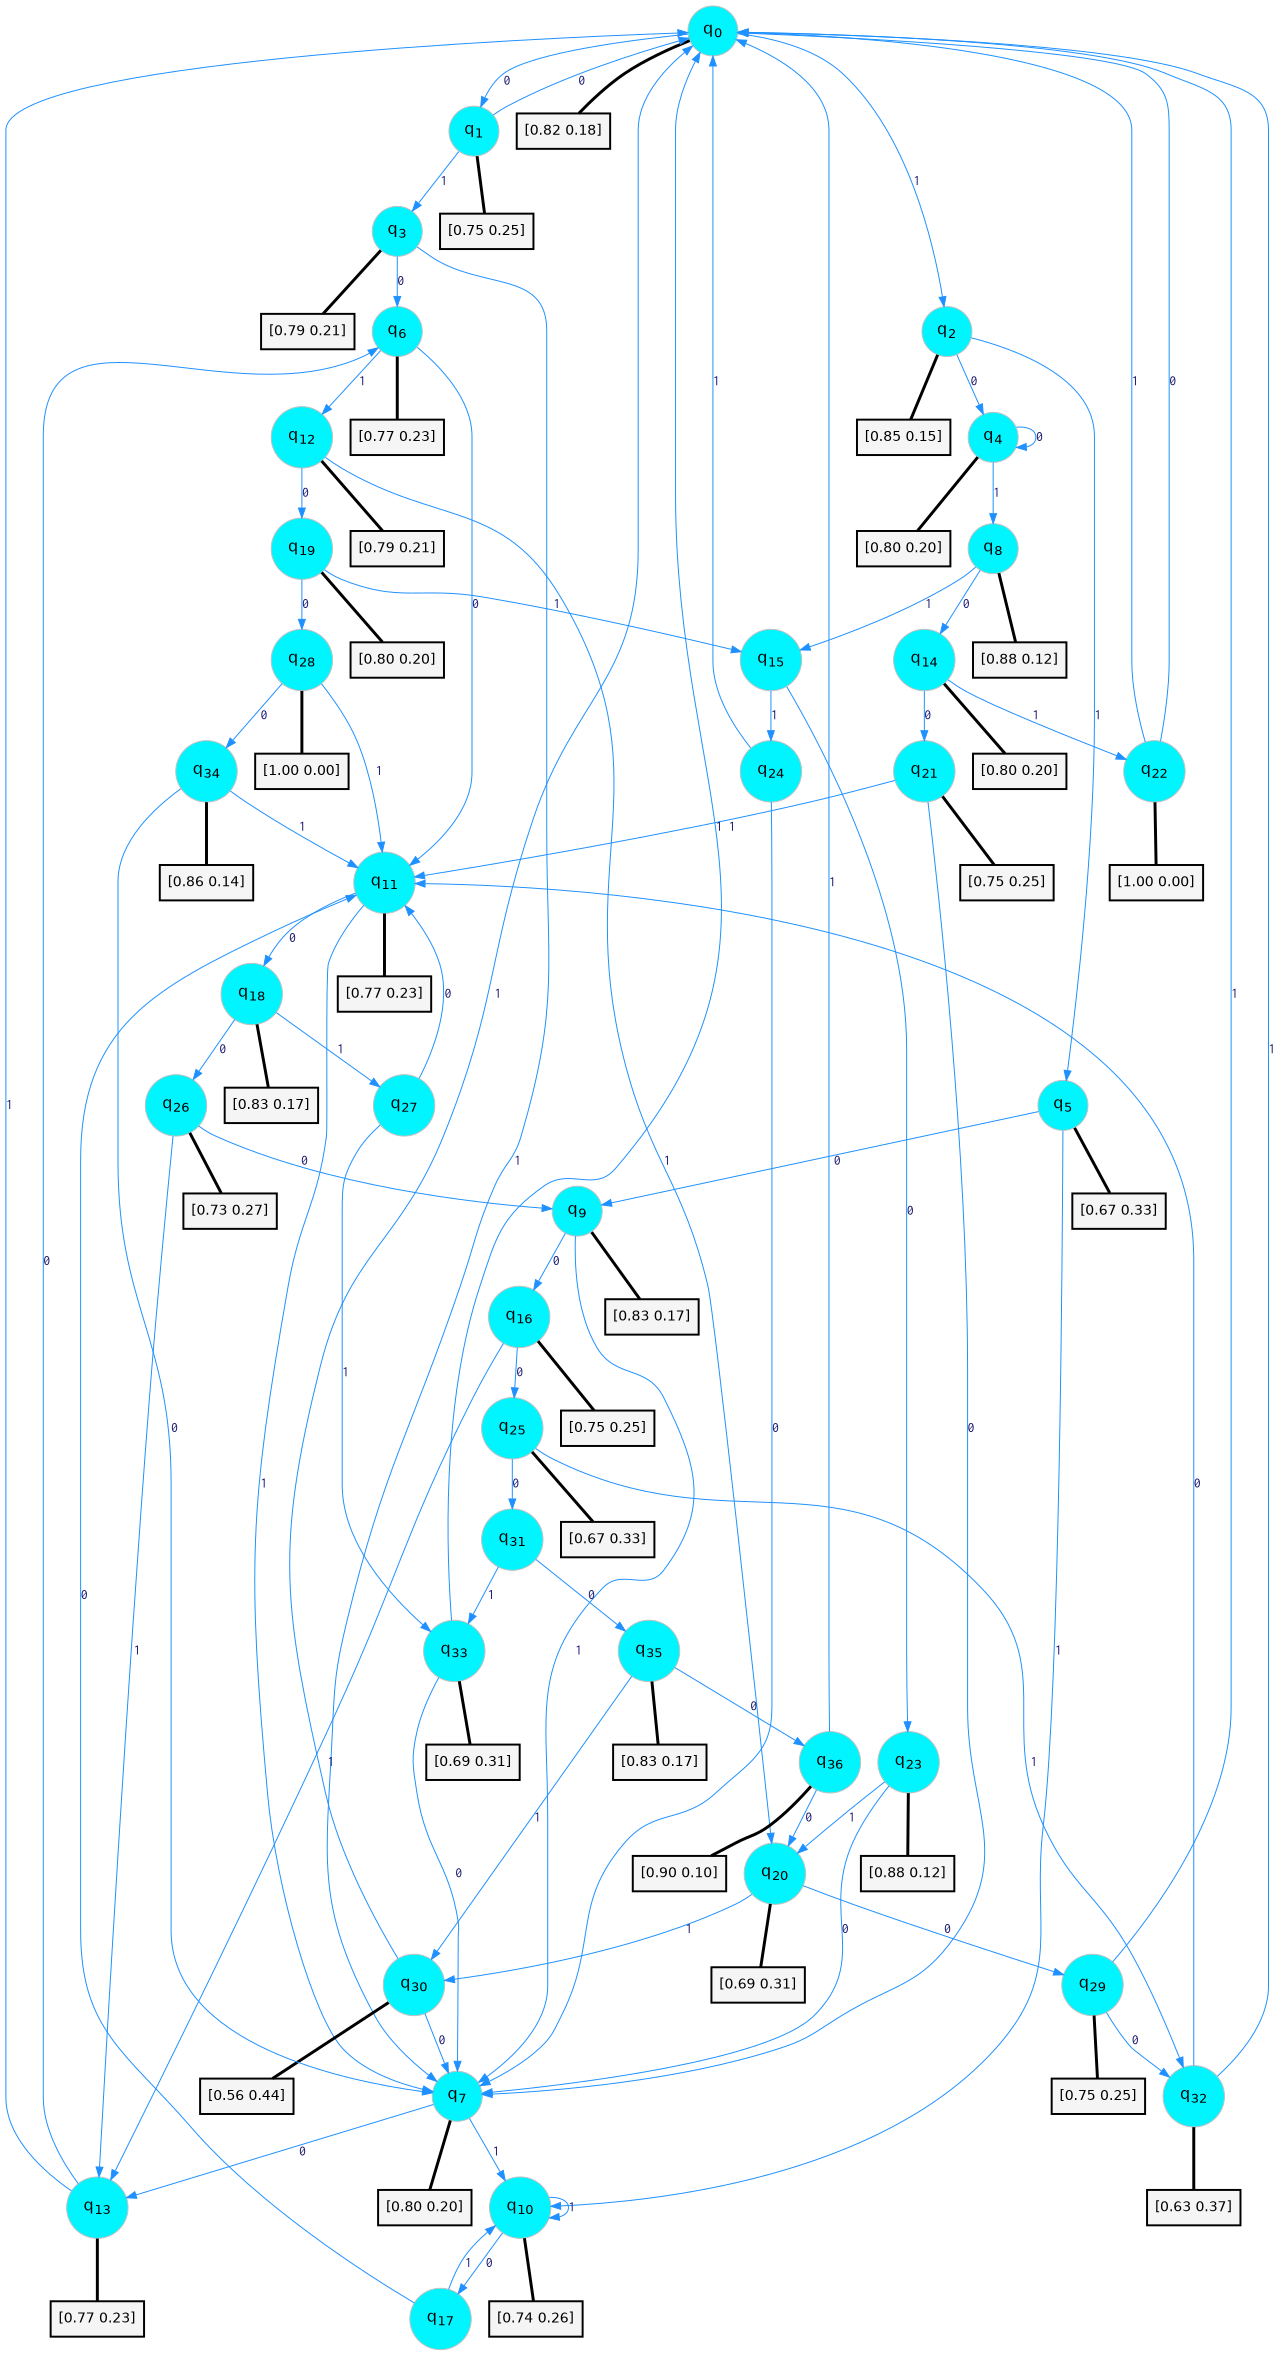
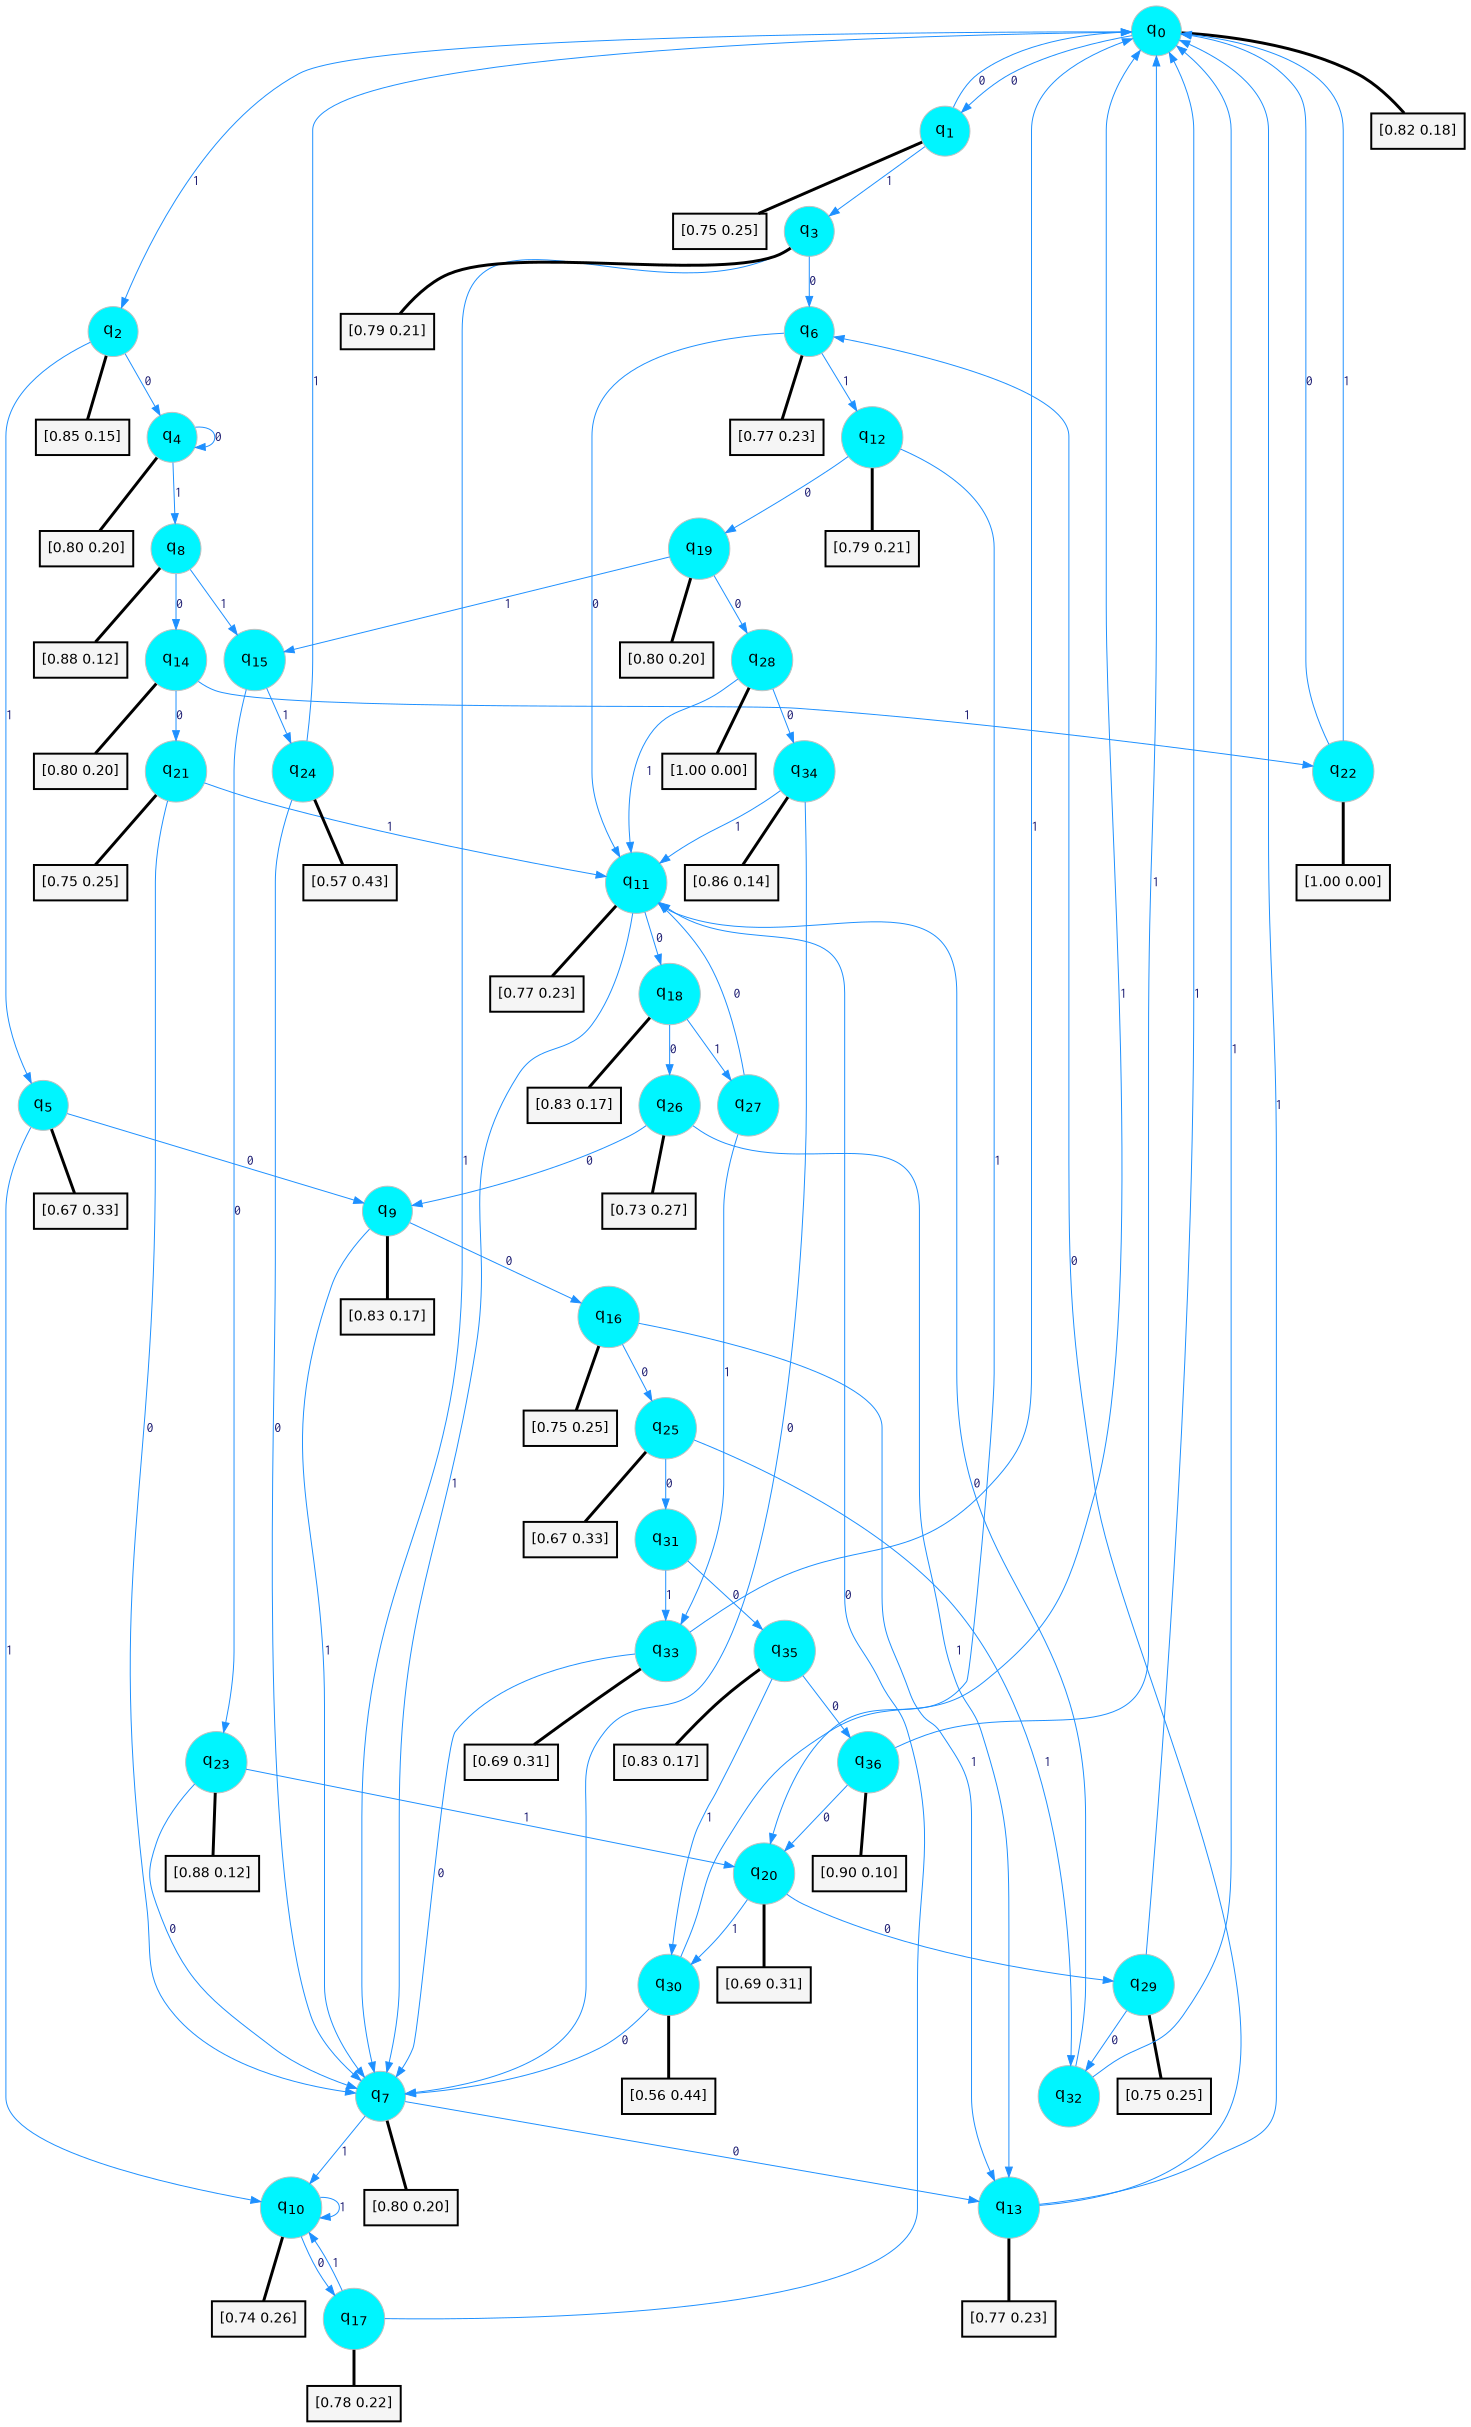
  digraph {
    rankdir=TD
    node [color=gray fillcolor=turquoise1 fontcolor=black fontname=Helvetica fontsize=16 fontweight=bold shape=circle style=filled]
    edge [arrowsize=1 color=dodgerblue1 fontcolor=midnightblue fontname=courier fontweight=bold penwidth=1 style=solid weight=20]
    n1 [label=<q<SUB>0</SUB>>]
    n2 [label=<q<SUB>1</SUB>>]
    n3 [label=<q<SUB>2</SUB>>]
    n4 [color=black fillcolor=whitesmoke fontsize=14 label="[0.82 0.18]" penwidth=2 shape=box]
    n5 [label=<q<SUB>3</SUB>>]
    n6 [color=black fillcolor=whitesmoke fontsize=14 label="[0.75 0.25]" penwidth=2 shape=box]
    n7 [label=<q<SUB>4</SUB>>]
    n8 [label=<q<SUB>5</SUB>>]
    n9 [color=black fillcolor=whitesmoke fontsize=14 label="[0.85 0.15]" penwidth=2 shape=box]
    n10 [label=<q<SUB>6</SUB>>]
    n11 [label=<q<SUB>7</SUB>>]
    n12 [color=black fillcolor=whitesmoke fontsize=14 label="[0.79 0.21]" penwidth=2 shape=box]
    n13 [label=<q<SUB>8</SUB>>]
    n14 [color=black fillcolor=whitesmoke fontsize=14 label="[0.80 0.20]" penwidth=2 shape=box]
    n15 [label=<q<SUB>9</SUB>>]
    n16 [label=<q<SUB>10</SUB>>]
    n17 [color=black fillcolor=whitesmoke fontsize=14 label="[0.67 0.33]" penwidth=2 shape=box]
    n18 [label=<q<SUB>11</SUB>>]
    n19 [label=<q<SUB>12</SUB>>]
    n20 [color=black fillcolor=whitesmoke fontsize=14 label="[0.77 0.23]" penwidth=2 shape=box]
    n21 [label=<q<SUB>13</SUB>>]
    n22 [color=black fillcolor=whitesmoke fontsize=14 label="[0.80 0.20]" penwidth=2 shape=box]
    n23 [label=<q<SUB>14</SUB>>]
    n24 [label=<q<SUB>15</SUB>>]
    n25 [color=black fillcolor=whitesmoke fontsize=14 label="[0.88 0.12]" penwidth=2 shape=box]
    n26 [label=<q<SUB>16</SUB>>]
    n27 [color=black fillcolor=whitesmoke fontsize=14 label="[0.83 0.17]" penwidth=2 shape=box]
    n28 [label=<q<SUB>17</SUB>>]
    n29 [color=black fillcolor=whitesmoke fontsize=14 label="[0.74 0.26]" penwidth=2 shape=box]
    n30 [label=<q<SUB>18</SUB>>]
    n31 [color=black fillcolor=whitesmoke fontsize=14 label="[0.77 0.23]" penwidth=2 shape=box]
    n32 [label=<q<SUB>19</SUB>>]
    n33 [label=<q<SUB>20</SUB>>]
    n34 [color=black fillcolor=whitesmoke fontsize=14 label="[0.79 0.21]" penwidth=2 shape=box]
    n35 [color=black fillcolor=whitesmoke fontsize=14 label="[0.77 0.23]" penwidth=2 shape=box]
    n36 [label=<q<SUB>21</SUB>>]
    n37 [label=<q<SUB>22</SUB>>]
    n38 [color=black fillcolor=whitesmoke fontsize=14 label="[0.80 0.20]" penwidth=2 shape=box]
    n39 [label=<q<SUB>23</SUB>>]
    n40 [label=<q<SUB>24</SUB>>]
    n41 [label=<q<SUB>25</SUB>>]
    n42 [color=black fillcolor=whitesmoke fontsize=14 label="[0.75 0.25]" penwidth=2 shape=box]
+   n43 [color=black fillcolor=whitesmoke fontsize=14 label="[0.78 0.22]" penwidth=2 shape=box]
    n44 [label=<q<SUB>26</SUB>>]
    n45 [label=<q<SUB>27</SUB>>]
    n46 [color=black fillcolor=whitesmoke fontsize=14 label="[0.83 0.17]" penwidth=2 shape=box]
    n47 [label=<q<SUB>28</SUB>>]
    n48 [color=black fillcolor=whitesmoke fontsize=14 label="[0.80 0.20]" penwidth=2 shape=box]
    n49 [label=<q<SUB>29</SUB>>]
    n50 [label=<q<SUB>30</SUB>>]
    n51 [color=black fillcolor=whitesmoke fontsize=14 label="[0.69 0.31]" penwidth=2 shape=box]
    n52 [color=black fillcolor=whitesmoke fontsize=14 label="[0.75 0.25]" penwidth=2 shape=box]
    n53 [color=black fillcolor=whitesmoke fontsize=14 label="[1.00 0.00]" penwidth=2 shape=box]
    n54 [color=black fillcolor=whitesmoke fontsize=14 label="[0.88 0.12]" penwidth=2 shape=box]
+   n55 [color=black fillcolor=whitesmoke fontsize=14 label="[0.57 0.43]" penwidth=2 shape=box]
    n56 [label=<q<SUB>31</SUB>>]
    n57 [label=<q<SUB>32</SUB>>]
    n58 [color=black fillcolor=whitesmoke fontsize=14 label="[0.67 0.33]" penwidth=2 shape=box]
    n59 [color=black fillcolor=whitesmoke fontsize=14 label="[0.73 0.27]" penwidth=2 shape=box]
    n60 [label=<q<SUB>33</SUB>>]
    n61 [label=<q<SUB>34</SUB>>]
    n62 [color=black fillcolor=whitesmoke fontsize=14 label="[1.00 0.00]" penwidth=2 shape=box]
    n63 [color=black fillcolor=whitesmoke fontsize=14 label="[0.75 0.25]" penwidth=2 shape=box]
    n64 [color=black fillcolor=whitesmoke fontsize=14 label="[0.56 0.44]" penwidth=2 shape=box]
    n65 [label=<q<SUB>35</SUB>>]
-   n66 [color=black fillcolor=whitesmoke fontsize=14 label="[0.63 0.37]" penwidth=2 shape=box]
    n67 [color=black fillcolor=whitesmoke fontsize=14 label="[0.69 0.31]" penwidth=2 shape=box]
    n68 [color=black fillcolor=whitesmoke fontsize=14 label="[0.86 0.14]" penwidth=2 shape=box]
    n69 [label=<q<SUB>36</SUB>>]
    n70 [color=black fillcolor=whitesmoke fontsize=14 label="[0.83 0.17]" penwidth=2 shape=box]
    n71 [color=black fillcolor=whitesmoke fontsize=14 label="[0.90 0.10]" penwidth=2 shape=box]
    n1 -> n2 [label=0]
    n1 -> n3 [label=1]
    n1 -> n4 [arrowhead=none color=black penwidth=3]
    n2 -> n1 [label=0]
    n2 -> n5 [label=1]
    n2 -> n6 [arrowhead=none color=black penwidth=3]
    n3 -> n7 [label=0]
    n3 -> n8 [label=1]
    n3 -> n9 [arrowhead=none color=black penwidth=3]
    n5 -> n10 [label=0]
    n5 -> n11 [label=1]
    n5 -> n12 [arrowhead=none color=black penwidth=3]
    n7 -> n7 [label=0]
    n7 -> n13 [label=1]
    n7 -> n14 [arrowhead=none color=black penwidth=3]
    n8 -> n15 [label=0]
    n8 -> n16 [label=1]
    n8 -> n17 [arrowhead=none color=black penwidth=3]
    n10 -> n18 [label=0]
    n10 -> n19 [label=1]
    n10 -> n20 [arrowhead=none color=black penwidth=3]
    n11 -> n16 [label=1]
    n11 -> n21 [label=0]
    n11 -> n22 [arrowhead=none color=black penwidth=3]
    n13 -> n23 [label=0]
    n13 -> n24 [label=1]
    n13 -> n25 [arrowhead=none color=black penwidth=3]
    n15 -> n11 [label=1]
    n15 -> n26 [label=0]
    n15 -> n27 [arrowhead=none color=black penwidth=3]
    n16 -> n16 [label=1]
    n16 -> n28 [label=0]
    n16 -> n29 [arrowhead=none color=black penwidth=3]
    n18 -> n11 [label=1]
    n18 -> n30 [label=0]
    n18 -> n31 [arrowhead=none color=black penwidth=3]
    n19 -> n32 [label=0]
    n19 -> n33 [label=1]
    n19 -> n34 [arrowhead=none color=black penwidth=3]
    n21 -> n1 [label=1]
    n21 -> n10 [label=0]
    n21 -> n35 [arrowhead=none color=black penwidth=3]
    n23 -> n36 [label=0]
    n23 -> n37 [label=1]
    n23 -> n38 [arrowhead=none color=black penwidth=3]
    n24 -> n39 [label=0]
    n24 -> n40 [label=1]
    n26 -> n21 [label=1]
    n26 -> n41 [label=0]
    n26 -> n42 [arrowhead=none color=black penwidth=3]
    n28 -> n16 [label=1]
    n28 -> n18 [label=0]
+   n28 -> n43 [arrowhead=none color=black penwidth=3]
    n30 -> n44 [label=0]
    n30 -> n45 [label=1]
    n30 -> n46 [arrowhead=none color=black penwidth=3]
    n32 -> n24 [label=1]
    n32 -> n47 [label=0]
    n32 -> n48 [arrowhead=none color=black penwidth=3]
    n33 -> n49 [label=0]
    n33 -> n50 [label=1]
    n33 -> n51 [arrowhead=none color=black penwidth=3]
    n36 -> n11 [label=0]
    n36 -> n18 [label=1]
    n36 -> n52 [arrowhead=none color=black penwidth=3]
    n37 -> n1 [label=0]
    n37 -> n1 [label=1]
    n37 -> n53 [arrowhead=none color=black penwidth=3]
    n39 -> n11 [label=0]
    n39 -> n33 [label=1]
    n39 -> n54 [arrowhead=none color=black penwidth=3]
    n40 -> n1 [label=1]
    n40 -> n11 [label=0]
+   n40 -> n55 [arrowhead=none color=black penwidth=3]
    n41 -> n56 [label=0]
    n41 -> n57 [label=1]
    n41 -> n58 [arrowhead=none color=black penwidth=3]
    n44 -> n15 [label=0]
    n44 -> n21 [label=1]
    n44 -> n59 [arrowhead=none color=black penwidth=3]
    n45 -> n18 [label=0]
    n45 -> n60 [label=1]
    n47 -> n18 [label=1]
    n47 -> n61 [label=0]
    n47 -> n62 [arrowhead=none color=black penwidth=3]
    n49 -> n1 [label=1]
    n49 -> n57 [label=0]
    n49 -> n63 [arrowhead=none color=black penwidth=3]
    n50 -> n1 [label=1]
    n50 -> n11 [label=0]
    n50 -> n64 [arrowhead=none color=black penwidth=3]
    n56 -> n60 [label=1]
    n56 -> n65 [label=0]
    n57 -> n1 [label=1]
    n57 -> n18 [label=0]
-   n57 -> n66 [arrowhead=none color=black penwidth=3]
    n60 -> n1 [label=1]
    n60 -> n11 [label=0]
    n60 -> n67 [arrowhead=none color=black penwidth=3]
    n61 -> n11 [label=0]
    n61 -> n18 [label=1]
    n61 -> n68 [arrowhead=none color=black penwidth=3]
    n65 -> n50 [label=1]
    n65 -> n69 [label=0]
    n65 -> n70 [arrowhead=none color=black penwidth=3]
    n69 -> n1 [label=1]
    n69 -> n33 [label=0]
    n69 -> n71 [arrowhead=none color=black penwidth=3]
  }
